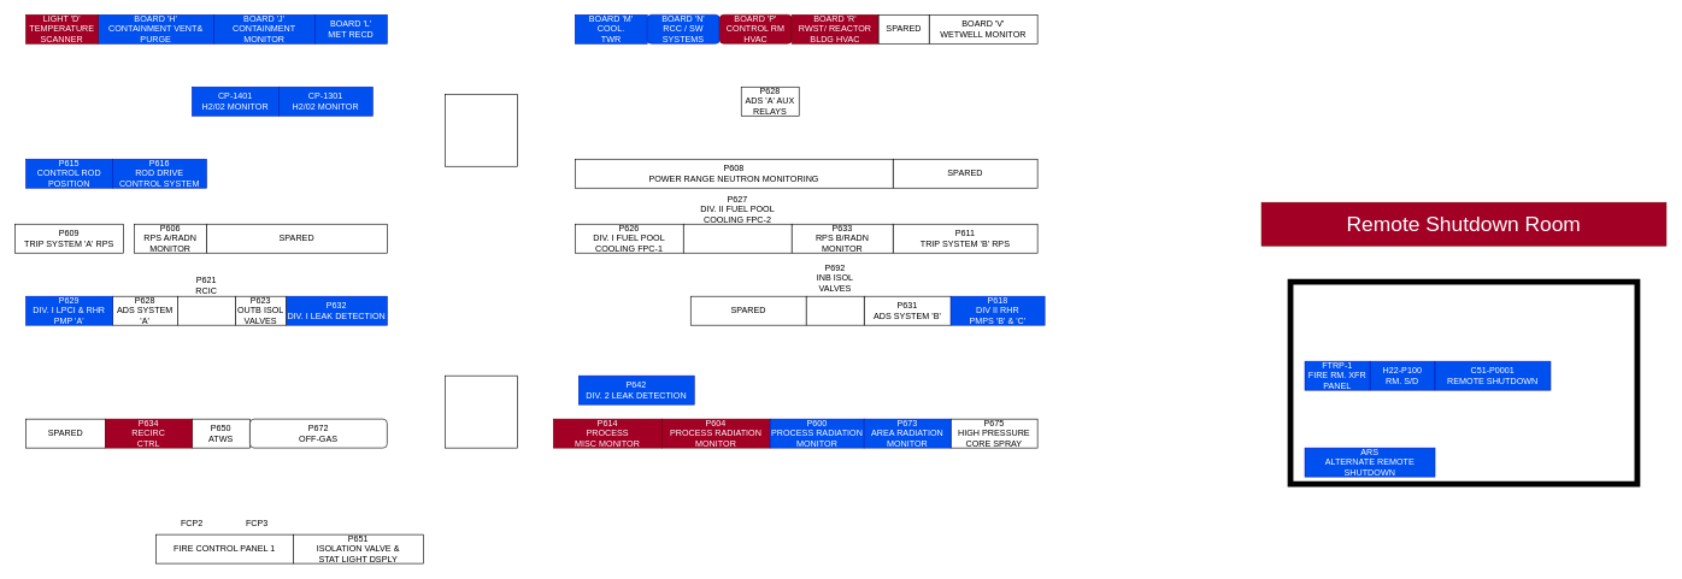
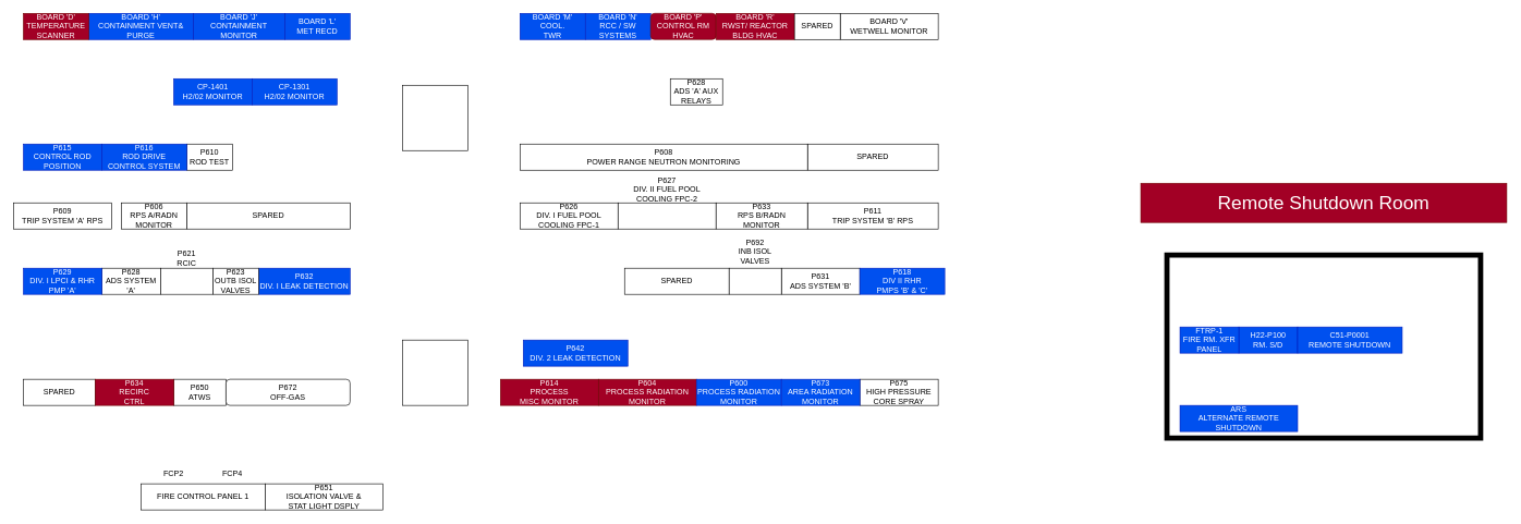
  <mxCell id="0" />
  <mxCell id="1" parent="0" />
  <mxCell id="2" value="P609&lt;br&gt;TRIP SYSTEM 'A' RPS" style="rounded=0;whiteSpace=wrap;html=1;" parent="1" vertex="1"><mxGeometry x="20" y="310" width="150" height="40" as="geometry" /></mxCell>
  <mxCell id="3" value="P650&lt;br&gt;ATWS" style="rounded=0;whiteSpace=wrap;html=1;" parent="1" vertex="1"><mxGeometry x="265" y="580" width="80" height="40" as="geometry" /></mxCell>
+ <mxCell id="4" value="P610&lt;br&gt;ROD TEST" style="rounded=0;whiteSpace=wrap;html=1;" parent="1" vertex="1"><mxGeometry x="285" y="220" width="70" height="40" as="geometry" /></mxCell>
  <mxCell id="5" value="P672&lt;br&gt;OFF-GAS" style="whiteSpace=wrap;html=1;rounded=1;" parent="1" vertex="1"><mxGeometry x="345" y="580" width="190" height="40" as="geometry" /></mxCell>
  <mxCell id="6" value="FIRE CONTROL PANEL 1" style="rounded=0;whiteSpace=wrap;html=1;" parent="1" vertex="1"><mxGeometry x="215" y="740" width="190" height="40" as="geometry" /></mxCell>
  <mxCell id="7" value="P651&lt;br&gt;ISOLATION VALVE &amp;amp;&lt;br&gt;STAT LIGHT DSPLY" style="rounded=0;whiteSpace=wrap;html=1;" parent="1" vertex="1"><mxGeometry x="405" y="740" width="180" height="40" as="geometry" /></mxCell>
  <mxCell id="8" value="P604 &lt;br&gt;PROCESS RADIATION MONITOR" style="rounded=0;whiteSpace=wrap;html=1;fillColor=#a20025;fontColor=#ffffff;strokeColor=#6F0000;" parent="1" vertex="1"><mxGeometry x="915" y="580" width="150" height="40" as="geometry" /></mxCell>
  <mxCell id="9" value="P626&lt;br&gt;DIV. I FUEL POOL COOLING FPC-1" style="rounded=0;whiteSpace=wrap;html=1;" parent="1" vertex="1"><mxGeometry x="795" y="310" width="150" height="40" as="geometry" /></mxCell>
  <mxCell id="10" value="" style="rounded=0;whiteSpace=wrap;html=1;" parent="1" vertex="1"><mxGeometry x="945" y="310" width="150" height="40" as="geometry" /></mxCell>
  <mxCell id="11" value="P611&lt;br&gt;TRIP SYSTEM 'B' RPS" style="rounded=0;whiteSpace=wrap;html=1;" parent="1" vertex="1"><mxGeometry x="1235" y="310" width="200" height="40" as="geometry" /></mxCell>
  <mxCell id="12" value="P600&lt;br&gt;PROCESS RADIATION MONITOR" style="rounded=0;whiteSpace=wrap;html=1;fillColor=#0050ef;fontColor=#ffffff;strokeColor=#001DBC;" parent="1" vertex="1"><mxGeometry x="1065" y="580" width="130" height="40" as="geometry" /></mxCell>
  <mxCell id="13" value="SPARED" style="rounded=0;whiteSpace=wrap;html=1;" parent="1" vertex="1"><mxGeometry x="35" y="580" width="110" height="40" as="geometry" /></mxCell>
  <mxCell id="14" value="P628&lt;br&gt;ADS SYSTEM 'A'" style="rounded=0;whiteSpace=wrap;html=1;" parent="1" vertex="1"><mxGeometry x="155" y="410" width="90" height="40" as="geometry" /></mxCell>
  <mxCell id="15" value="P634&lt;br&gt;RECIRC&lt;br&gt;CTRL" style="rounded=0;whiteSpace=wrap;html=1;fillColor=#a20025;fontColor=#ffffff;strokeColor=#6F0000;" parent="1" vertex="1"><mxGeometry x="145" y="580" width="120" height="40" as="geometry" /></mxCell>
  <mxCell id="16" value="BOARD 'L'&lt;br&gt;MET RECD" style="rounded=0;whiteSpace=wrap;html=1;fillColor=#0050ef;fontColor=#ffffff;strokeColor=#001DBC;" parent="1" vertex="1"><mxGeometry x="435" y="20" width="100" height="40" as="geometry" /></mxCell>
  <mxCell id="17" value="P632&lt;br&gt;DIV. I LEAK DETECTION" style="rounded=0;whiteSpace=wrap;html=1;fillColor=#0050ef;fontColor=#ffffff;strokeColor=#001DBC;" parent="1" vertex="1"><mxGeometry x="395" y="410" width="140" height="40" as="geometry" /></mxCell>
  <mxCell id="18" value="BOARD 'V'&lt;br&gt;WETWELL MONITOR" style="rounded=0;whiteSpace=wrap;html=1;" parent="1" vertex="1"><mxGeometry x="1285" y="20" width="150" height="40" as="geometry" /></mxCell>
  <mxCell id="19" value="BOARD 'J'&lt;br&gt;CONTAINMENT&lt;br&gt;MONITOR" style="rounded=0;whiteSpace=wrap;html=1;fillColor=#0050ef;fontColor=#ffffff;strokeColor=#001DBC;" parent="1" vertex="1"><mxGeometry x="295" y="20" width="140" height="40" as="geometry" /></mxCell>
  <mxCell id="20" value="BOARD 'H'&lt;br&gt;CONTAINMENT VENT&amp;amp;&lt;br&gt;PURGE" style="rounded=0;whiteSpace=wrap;html=1;fillColor=#0050ef;fontColor=#ffffff;strokeColor=#001DBC;" parent="1" vertex="1"><mxGeometry x="135" y="20" width="160" height="40" as="geometry" /></mxCell>
  <mxCell id="21" value="P631&lt;br&gt;ADS SYSTEM 'B'" style="rounded=0;whiteSpace=wrap;html=1;" parent="1" vertex="1"><mxGeometry x="1195" y="410" width="120" height="40" as="geometry" /></mxCell>
  <mxCell id="22" value="SPARED" style="rounded=0;whiteSpace=wrap;html=1;" parent="1" vertex="1"><mxGeometry x="955" y="410" width="160" height="40" as="geometry" /></mxCell>
  <mxCell id="23" value="P642&lt;br&gt;DIV. 2 LEAK DETECTION" style="rounded=0;whiteSpace=wrap;html=1;fillColor=#0050ef;fontColor=#ffffff;strokeColor=#001DBC;" parent="1" vertex="1"><mxGeometry x="800" y="520" width="160" height="40" as="geometry" /></mxCell>
  <mxCell id="24" value="P623&lt;br&gt;OUTB ISOL VALVES" style="rounded=0;whiteSpace=wrap;html=1;" parent="1" vertex="1"><mxGeometry x="325" y="410" width="70" height="40" as="geometry" /></mxCell>
  <mxCell id="25" value="BOARD 'M'&lt;br&gt;COOL.&lt;br&gt;TWR" style="rounded=0;whiteSpace=wrap;html=1;fillColor=#0050ef;fontColor=#ffffff;strokeColor=#001DBC;" parent="1" vertex="1"><mxGeometry x="795" y="20" width="100" height="40" as="geometry" /></mxCell>
  <mxCell id="26" value="" style="rounded=0;whiteSpace=wrap;html=1;" parent="1" vertex="1"><mxGeometry x="1115" y="410" width="80" height="40" as="geometry" /></mxCell>
- <mxCell id="27" value="LIGHT 'D'&lt;br&gt;TEMPERATURE&lt;br&gt;SCANNER" style="rounded=0;whiteSpace=wrap;html=1;fillColor=#a20025;fontColor=#ffffff;strokeColor=#6F0000;" parent="1" vertex="1"><mxGeometry x="35" y="20" width="100" height="40" as="geometry" /></mxCell>
- <mxCell id="28" value="BOARD 'N'&lt;br&gt;RCC / SW&lt;br&gt;SYSTEMS" style="whiteSpace=wrap;html=1;fillColor=#0050ef;fontColor=#ffffff;strokeColor=#001DBC;rounded=1;" parent="1" vertex="1"><mxGeometry x="895" y="20" width="100" height="40" as="geometry" /></mxCell>
+ <mxCell id="27" value="BOARD 'D'&lt;br&gt;TEMPERATURE&lt;br&gt;SCANNER" style="rounded=0;whiteSpace=wrap;html=1;fillColor=#a20025;fontColor=#ffffff;strokeColor=#6F0000;" parent="1" vertex="1"><mxGeometry x="35" y="20" width="100" height="40" as="geometry" /></mxCell>
+ <mxCell id="28" value="BOARD 'N'&lt;br&gt;RCC / SW&lt;br&gt;SYSTEMS" style="rounded=0;whiteSpace=wrap;html=1;fillColor=#0050ef;fontColor=#ffffff;strokeColor=#001DBC;" parent="1" vertex="1"><mxGeometry x="895" y="20" width="100" height="40" as="geometry" /></mxCell>
  <mxCell id="29" value="BOARD 'P'&lt;br&gt;CONTROL RM&lt;br&gt;HVAC" style="whiteSpace=wrap;html=1;fillColor=#a20025;fontColor=#ffffff;strokeColor=#6F0000;rounded=1;" parent="1" vertex="1"><mxGeometry x="995" y="20" width="100" height="40" as="geometry" /></mxCell>
  <mxCell id="30" value="BOARD 'R'&lt;br&gt;RWST/ REACTOR BLDG HVAC" style="rounded=0;whiteSpace=wrap;html=1;fillColor=#a20025;fontColor=#ffffff;strokeColor=#6F0000;" parent="1" vertex="1"><mxGeometry x="1095" y="20" width="120" height="40" as="geometry" /></mxCell>
  <mxCell id="31" value="SPARED" style="rounded=0;whiteSpace=wrap;html=1;" parent="1" vertex="1"><mxGeometry x="1215" y="20" width="70" height="40" as="geometry" /></mxCell>
  <mxCell id="32" value="P618&lt;br&gt;DIV II RHR &lt;br&gt;PMPS 'B' &amp;amp; 'C'" style="rounded=0;whiteSpace=wrap;html=1;fillColor=#0050ef;fontColor=#ffffff;strokeColor=#001DBC;" parent="1" vertex="1"><mxGeometry x="1315" y="410" width="130" height="40" as="geometry" /></mxCell>
  <mxCell id="33" value="P675&lt;br&gt;HIGH PRESSURE&lt;br&gt;CORE SPRAY" style="rounded=0;whiteSpace=wrap;html=1;" parent="1" vertex="1"><mxGeometry x="1315" y="580" width="120" height="40" as="geometry" /></mxCell>
  <mxCell id="34" value="CP-1401&lt;br&gt;H2/02 MONITOR" style="rounded=0;whiteSpace=wrap;html=1;fillColor=#0050ef;fontColor=#ffffff;strokeColor=#001DBC;" parent="1" vertex="1"><mxGeometry x="265" y="120" width="120" height="40" as="geometry" /></mxCell>
  <mxCell id="35" value="P616&lt;br&gt;ROD DRIVE CONTROL SYSTEM" style="rounded=0;whiteSpace=wrap;html=1;fillColor=#0050ef;fontColor=#ffffff;strokeColor=#001DBC;" parent="1" vertex="1"><mxGeometry x="155" y="220" width="130" height="40" as="geometry" /></mxCell>
  <mxCell id="36" value="" style="rounded=0;whiteSpace=wrap;html=1;" parent="1" vertex="1"><mxGeometry x="245" y="410" width="80" height="40" as="geometry" /></mxCell>
  <mxCell id="37" value="SPARED" style="rounded=0;whiteSpace=wrap;html=1;" parent="1" vertex="1"><mxGeometry x="285" y="310" width="250" height="40" as="geometry" /></mxCell>
  <mxCell id="38" value="P629&lt;br&gt;DIV. I LPCI &amp;amp; RHR PMP 'A'" style="rounded=0;whiteSpace=wrap;html=1;fillColor=#0050ef;fontColor=#ffffff;strokeColor=#001DBC;" parent="1" vertex="1"><mxGeometry x="35" y="410" width="120" height="40" as="geometry" /></mxCell>
  <mxCell id="39" value="CP-1301&lt;br&gt;H2/02 MONITOR" style="rounded=0;whiteSpace=wrap;html=1;fillColor=#0050ef;fontColor=#ffffff;strokeColor=#001DBC;" parent="1" vertex="1"><mxGeometry x="385" y="120" width="130" height="40" as="geometry" /></mxCell>
  <mxCell id="40" value="" style="verticalLabelPosition=bottom;verticalAlign=top;html=1;shape=mxgraph.basic.rect;fillColor2=none;strokeWidth=8;size=20;indent=5;fillColor=none;" parent="1" vertex="1"><mxGeometry x="1785" y="390" width="480" height="280" as="geometry" /></mxCell>
  <mxCell id="41" value="&lt;font style=&quot;font-size: 29px;&quot;&gt;Remote Shutdown Room&lt;/font&gt;" style="rounded=0;whiteSpace=wrap;html=1;fillColor=#a20025;fontColor=#ffffff;strokeColor=#6F0000;" parent="1" vertex="1"><mxGeometry x="1745" y="280" width="560" height="60" as="geometry" /></mxCell>
  <mxCell id="42" value="H22-P100&lt;br&gt;RM. S/D" style="rounded=0;whiteSpace=wrap;html=1;fillColor=#0050ef;fontColor=#ffffff;strokeColor=#001DBC;" parent="1" vertex="1"><mxGeometry x="1895" y="500" width="90" height="40" as="geometry" /></mxCell>
  <mxCell id="43" value="FTRP-1&lt;br&gt;FIRE RM. XFR PANEL" style="rounded=0;whiteSpace=wrap;html=1;fillColor=#0050ef;fontColor=#ffffff;strokeColor=#001DBC;" parent="1" vertex="1"><mxGeometry x="1805" y="500" width="90" height="40" as="geometry" /></mxCell>
  <mxCell id="44" value="C51-P0001&lt;br&gt;REMOTE SHUTDOWN" style="rounded=0;whiteSpace=wrap;html=1;fillColor=#0050ef;fontColor=#ffffff;strokeColor=#001DBC;" parent="1" vertex="1"><mxGeometry x="1985" y="500" width="160" height="40" as="geometry" /></mxCell>
  <mxCell id="45" value="ARS&lt;br&gt;ALTERNATE REMOTE SHUTDOWN" style="rounded=0;whiteSpace=wrap;html=1;fillColor=#0050ef;fontColor=#ffffff;strokeColor=#001DBC;" parent="1" vertex="1"><mxGeometry x="1805" y="620" width="180" height="40" as="geometry" /></mxCell>
  <mxCell id="46" value="P633&lt;br&gt;RPS B/RADN&lt;br&gt;MONITOR" style="rounded=0;whiteSpace=wrap;html=1;" parent="1" vertex="1"><mxGeometry x="1095" y="310" width="140" height="40" as="geometry" /></mxCell>
  <mxCell id="47" value="P606&lt;br&gt;RPS A/RADN&lt;br&gt;MONITOR" style="rounded=0;whiteSpace=wrap;html=1;" parent="1" vertex="1"><mxGeometry x="185" y="310" width="100" height="40" as="geometry" /></mxCell>
  <mxCell id="48" value="P673&lt;br&gt;AREA RADIATION MONITOR" style="rounded=0;whiteSpace=wrap;html=1;fillColor=#0050ef;fontColor=#ffffff;strokeColor=#001DBC;" parent="1" vertex="1"><mxGeometry x="1195" y="580" width="120" height="40" as="geometry" /></mxCell>
  <mxCell id="49" value="P614&lt;br&gt;PROCESS&lt;br&gt;MISC MONITOR" style="rounded=0;whiteSpace=wrap;html=1;fillColor=#a20025;fontColor=#ffffff;strokeColor=#6F0000;" parent="1" vertex="1"><mxGeometry x="765" y="580" width="150" height="40" as="geometry" /></mxCell>
  <mxCell id="50" value="SPARED" style="rounded=0;whiteSpace=wrap;html=1;" parent="1" vertex="1"><mxGeometry x="1235" y="220" width="200" height="40" as="geometry" /></mxCell>
  <mxCell id="51" value="P608&lt;br&gt;POWER RANGE NEUTRON MONITORING" style="rounded=0;whiteSpace=wrap;html=1;" parent="1" vertex="1"><mxGeometry x="795" y="220" width="440" height="40" as="geometry" /></mxCell>
  <mxCell id="52" value="P615&lt;br&gt;CONTROL ROD POSITION" style="rounded=0;whiteSpace=wrap;html=1;fillColor=#0050ef;fontColor=#ffffff;strokeColor=#001DBC;" parent="1" vertex="1"><mxGeometry x="35" y="220" width="120" height="40" as="geometry" /></mxCell>
  <mxCell id="53" value="" style="rounded=0;whiteSpace=wrap;html=1;" parent="1" vertex="1"><mxGeometry x="615" y="520" width="100" height="100" as="geometry" /></mxCell>
  <mxCell id="54" value="" style="rounded=0;whiteSpace=wrap;html=1;" parent="1" vertex="1"><mxGeometry x="615" y="130" width="100" height="100" as="geometry" /></mxCell>
  <mxCell id="55" value="FCP2" style="text;html=1;strokeColor=none;fillColor=none;align=center;verticalAlign=middle;whiteSpace=wrap;rounded=0;" parent="1" vertex="1"><mxGeometry x="215" y="710" width="100" height="30" as="geometry" /></mxCell>
- <mxCell id="56" value="FCP3" style="text;html=1;strokeColor=none;fillColor=none;align=center;verticalAlign=middle;whiteSpace=wrap;rounded=0;" parent="1" vertex="1"><mxGeometry x="305" y="710" width="100" height="30" as="geometry" /></mxCell>
+ <mxCell id="56" value="FCP4" style="text;html=1;strokeColor=none;fillColor=none;align=center;verticalAlign=middle;whiteSpace=wrap;rounded=0;" parent="1" vertex="1"><mxGeometry x="305" y="710" width="100" height="30" as="geometry" /></mxCell>
  <mxCell id="57" value="P621&lt;br&gt;RCIC" style="text;html=1;strokeColor=none;fillColor=none;align=center;verticalAlign=middle;whiteSpace=wrap;rounded=0;" parent="1" vertex="1"><mxGeometry x="255" y="380" width="60" height="30" as="geometry" /></mxCell>
  <mxCell id="58" value="P692&lt;br&gt;INB ISOL VALVES" style="text;html=1;strokeColor=none;fillColor=none;align=center;verticalAlign=middle;whiteSpace=wrap;rounded=0;" parent="1" vertex="1"><mxGeometry x="1125" y="370" width="60" height="30" as="geometry" /></mxCell>
  <mxCell id="59" value="P627&lt;br&gt;DIV. II FUEL POOL COOLING FPC-2" style="text;html=1;strokeColor=none;fillColor=none;align=center;verticalAlign=middle;whiteSpace=wrap;rounded=0;" parent="1" vertex="1"><mxGeometry x="945" y="270" width="150" height="40" as="geometry" /></mxCell>
  <mxCell id="60" value="P628&lt;br&gt;ADS 'A' AUX RELAYS" style="rounded=0;whiteSpace=wrap;html=1;" parent="1" vertex="1"><mxGeometry x="1025" y="120" width="80" height="40" as="geometry" /></mxCell>
